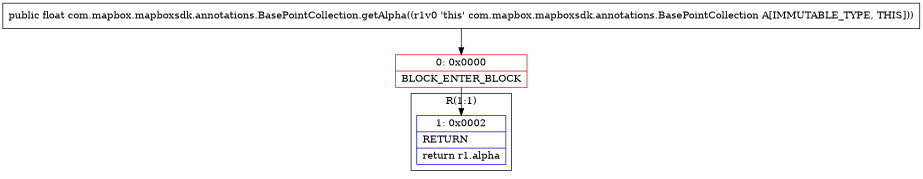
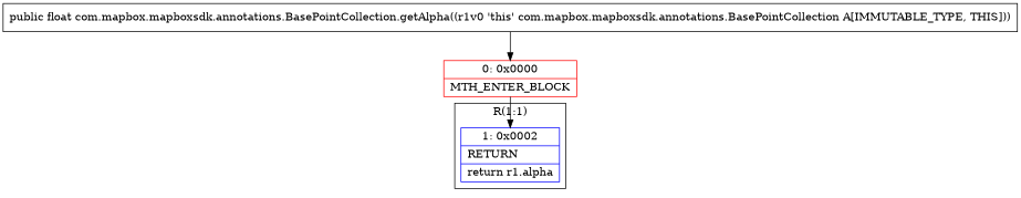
  digraph {
    node [shape=record]
    n1 [color=blue label="{1\:\ 0x0002|RETURN\l|return r1.alpha\l}"]
-   n2 [color=red label="{0\:\ 0x0000|BLOCK_ENTER_BLOCK\l}"]
+   n2 [color=red label="{0\:\ 0x0000|MTH_ENTER_BLOCK\l}"]
    n3 [label="{public float com.mapbox.mapboxsdk.annotations.BasePointCollection.getAlpha((r1v0 'this' com.mapbox.mapboxsdk.annotations.BasePointCollection A[IMMUTABLE_TYPE, THIS])) }"]
    subgraph cluster_1 {
      label="R(1:1)"
      n1
    }
    n2 -> n1
    n3 -> n2
  }
